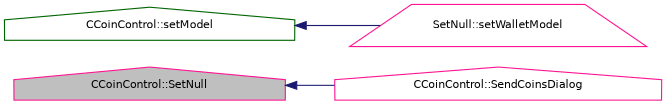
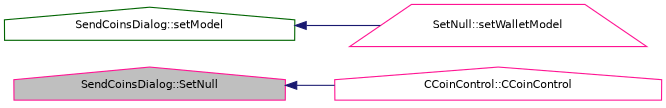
  digraph {
    rankdir=LR
    node [color=deeppink fillcolor=white fontname=Helvetica fontsize=10 shape=house style=filled]
    edge [color=midnightblue dir=back fontname=Helvetica fontsize=10 labelfontname=Helvetica labelfontsize=10 style=solid]
-   n1 [fillcolor=grey75 fontcolor=black height=0.2 label="CCoinControl::SetNull" width=0.4]
-   n2 [height=0.2 label="CCoinControl::SendCoinsDialog" width=0.4]
-   n3 [color=darkgreen height=0.2 label="CCoinControl::setModel" width=0.4]
+   n1 [fillcolor=grey75 fontcolor=black height=0.2 label="SendCoinsDialog::SetNull" width=0.4]
+   n2 [height=0.2 label="CCoinControl::CCoinControl" width=0.4]
+   n3 [color=darkgreen height=0.2 label="SendCoinsDialog::setModel" width=0.4]
    n4 [height=0.2 label="SetNull::setWalletModel" shape=trapezium width=0.4]
    n1 -> n2
    n3 -> n4
  }
